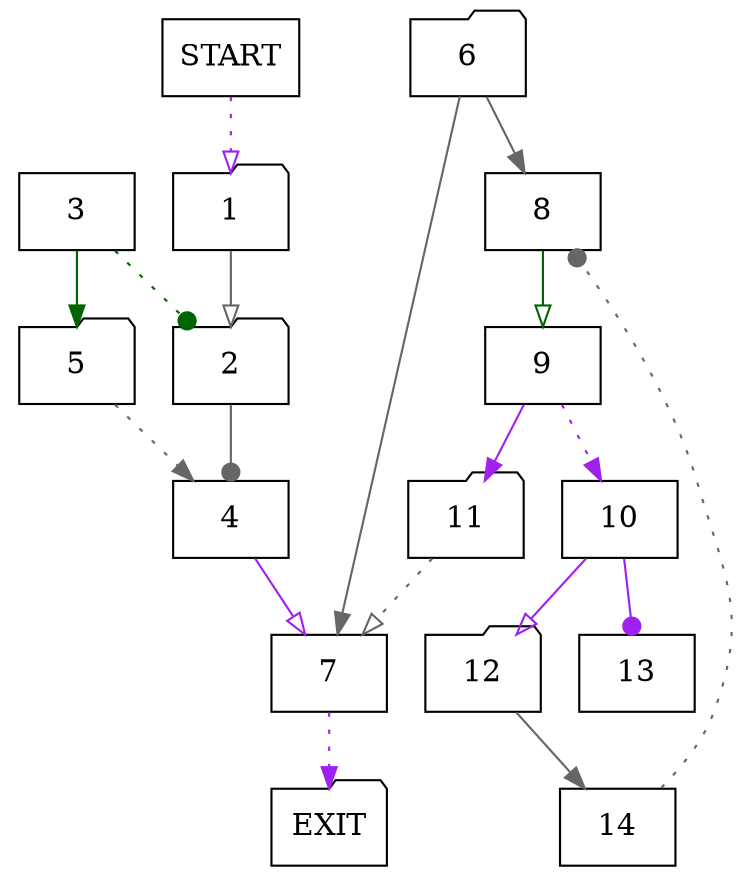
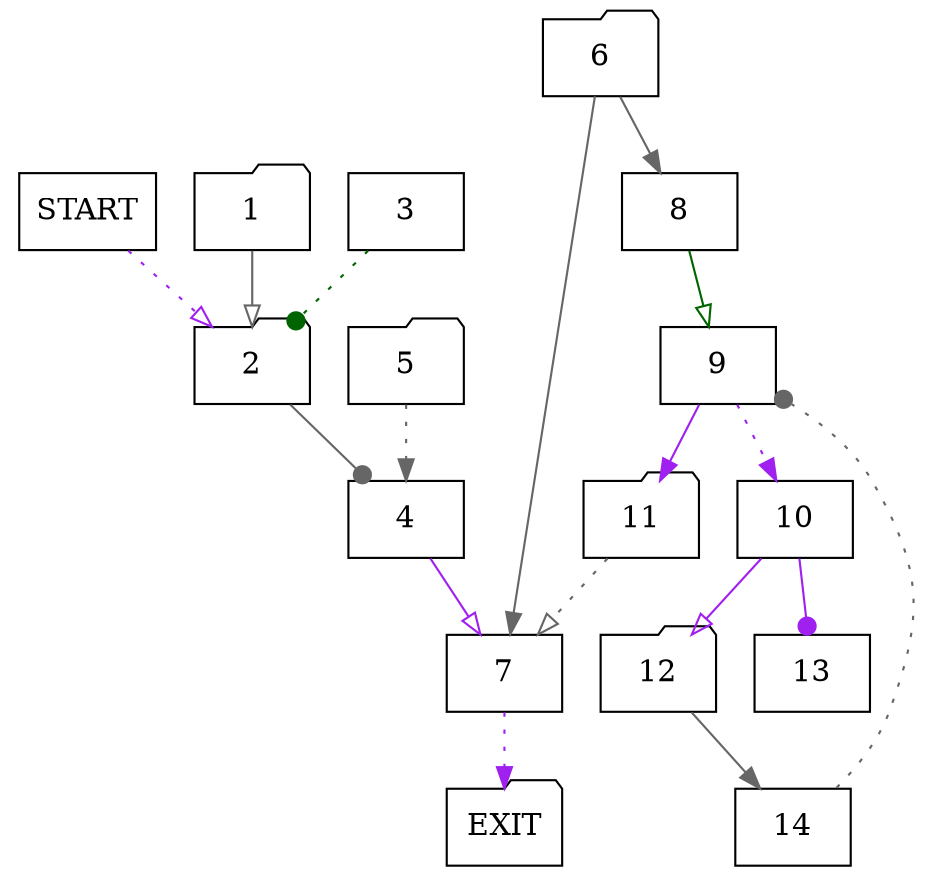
  digraph {
    node [shape=box]
    edge [arrowhead=normal color=gray40 style=solid]
    n1 [label=START]
    1 [shape=folder]
    2 [shape=folder]
    n4 [label=EXIT shape=folder]
    4
    3
    5 [shape=folder]
    7
    6 [shape=folder]
    8
    9
    10
    11 [shape=folder]
    12 [shape=folder]
    13
    14
-   n1 -> 1 [arrowhead=onormal color=purple style=dotted]
+   n1 -> 2 [arrowhead=onormal color=purple style=dotted]
    1 -> 2 [arrowhead=onormal]
    2 -> 4 [arrowhead=dot]
    4 -> 7 [arrowhead=onormal color=purple]
    3 -> 2 [arrowhead=dot color=darkgreen style=dotted]
-   3 -> 5 [color=darkgreen]
    5 -> 4 [style=dotted]
    7 -> n4 [color=purple style=dotted]
    6 -> 7
    6 -> 8
    8 -> 9 [arrowhead=onormal color=darkgreen]
    9 -> 10 [color=purple style=dotted]
    9 -> 11 [color=purple]
    10 -> 12 [arrowhead=onormal color=purple]
    10 -> 13 [arrowhead=dot color=purple]
    11 -> 7 [arrowhead=onormal style=dotted]
    12 -> 14
-   14 -> 8 [arrowhead=dot style=dotted]
+   14 -> 9 [arrowhead=dot style=dotted]
  }
